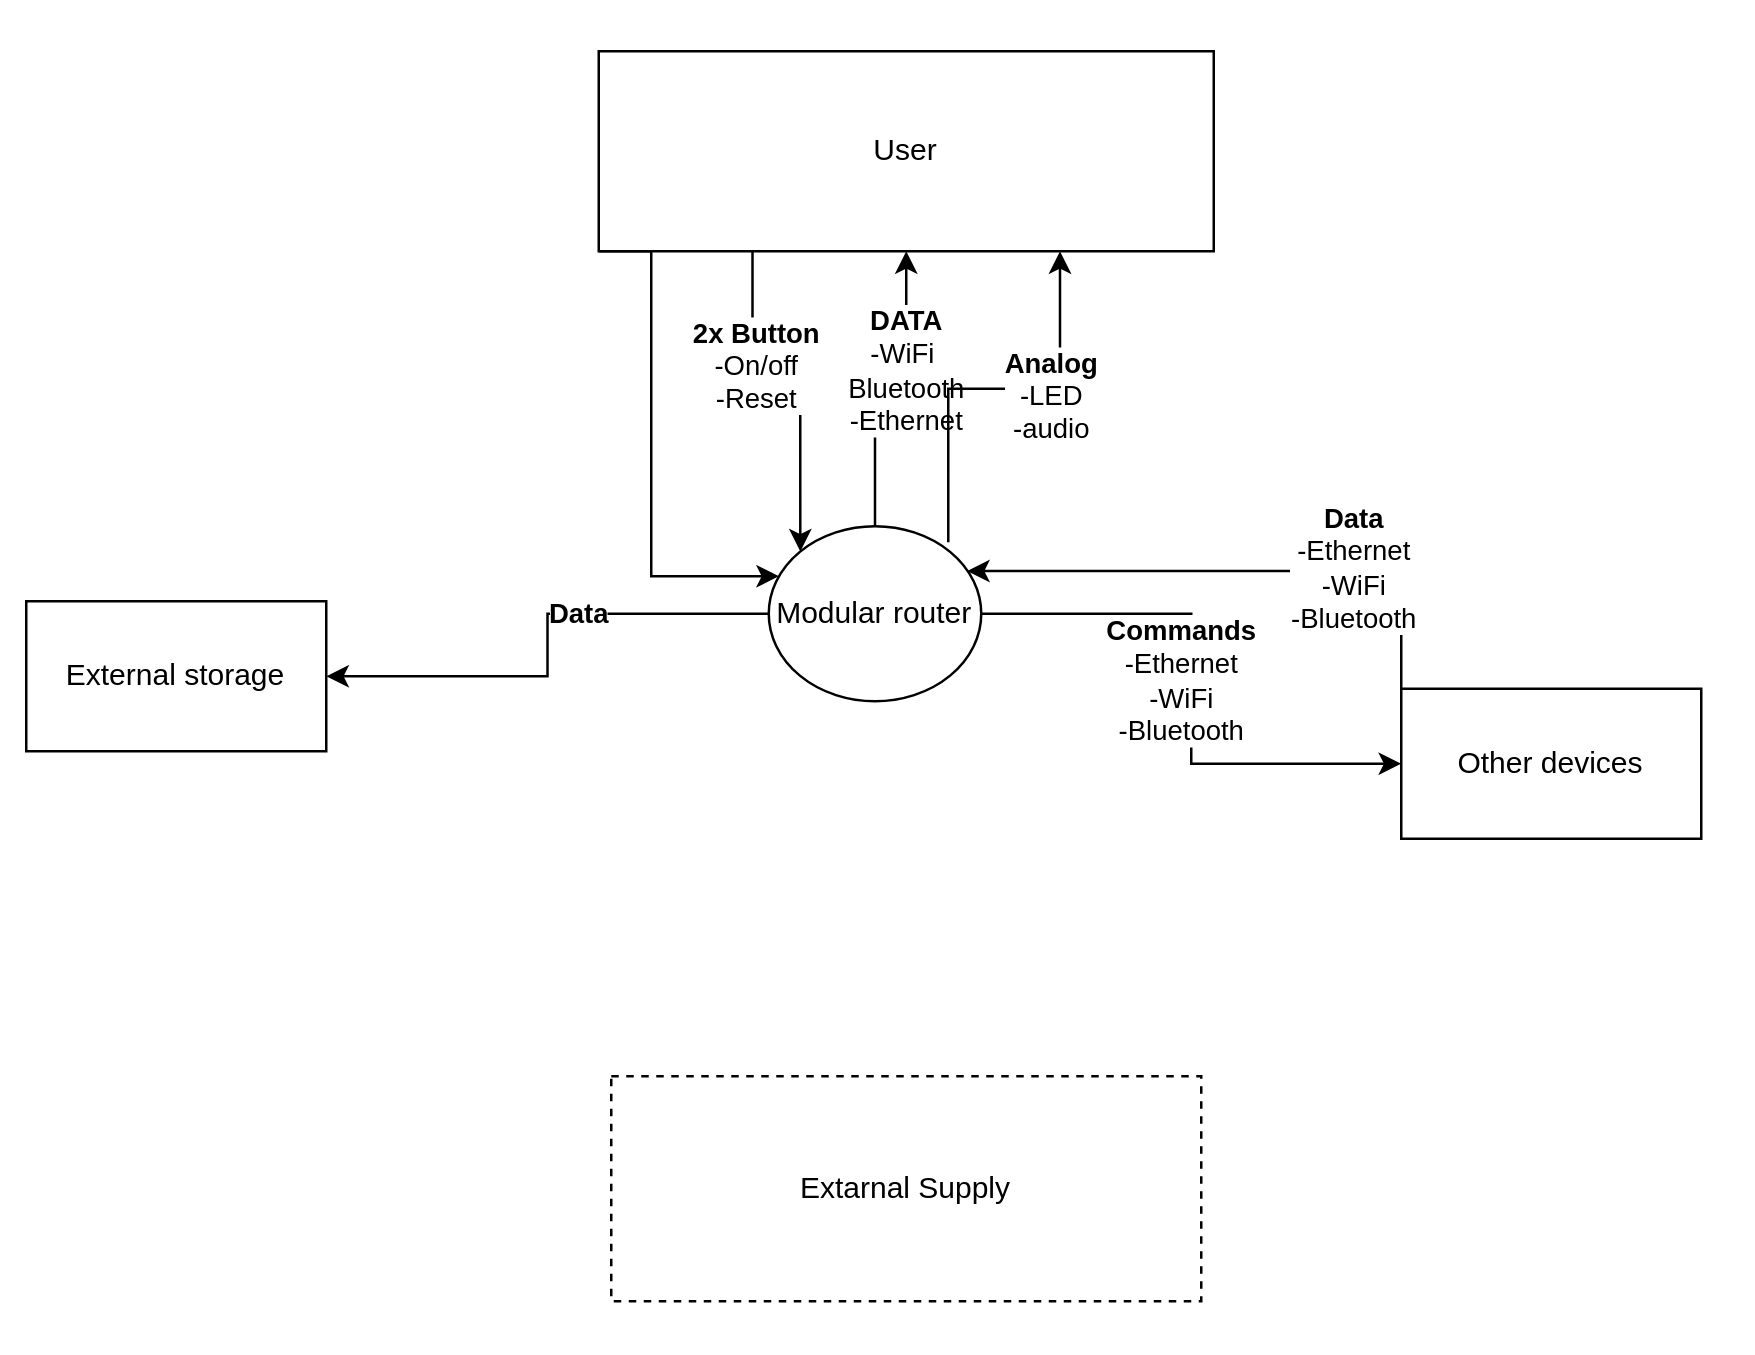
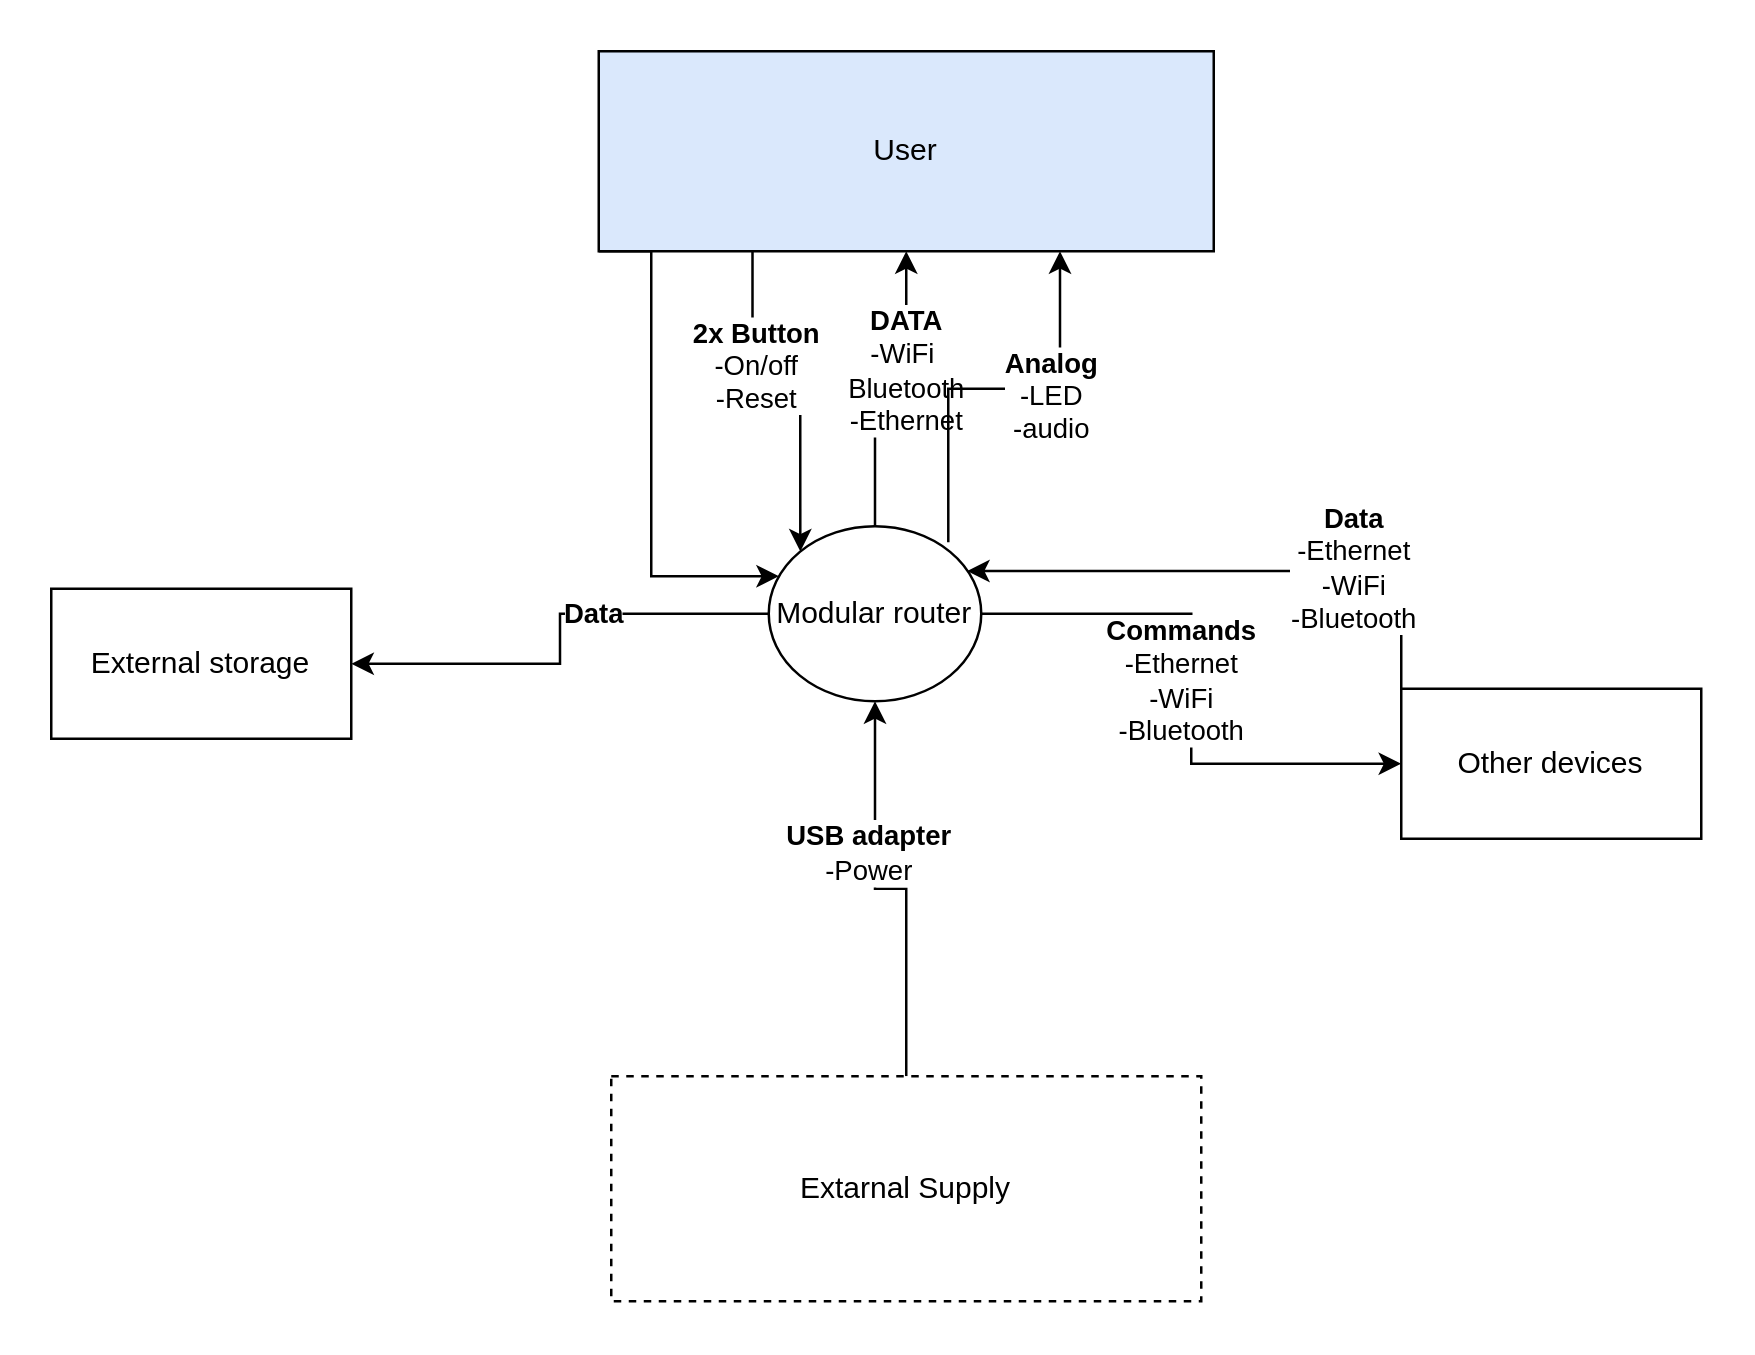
  <mxCell id="0" />
  <mxCell id="1" parent="0" />
  <mxCell id="2" style="edgeStyle=orthogonalEdgeStyle;rounded=0;orthogonalLoop=1;jettySize=auto;html=1;exitX=0.5;exitY=0;exitDx=0;exitDy=0;entryX=0.5;entryY=1;entryDx=0;entryDy=0;" parent="1" source="8" target="14" edge="1"><mxGeometry relative="1" as="geometry" /></mxCell>
  <mxCell id="3" value="&lt;b&gt;DATA&lt;/b&gt;&lt;br&gt;-WiFi&amp;nbsp;&lt;br&gt;Bluetooth&lt;br&gt;-Ethernet" style="edgeLabel;html=1;align=center;verticalAlign=middle;resizable=0;points=[];" parent="2" vertex="1" connectable="0"><mxGeometry x="0.218" y="1" relative="1" as="geometry"><mxPoint as="offset" /></mxGeometry></mxCell>
  <mxCell id="4" style="edgeStyle=orthogonalEdgeStyle;rounded=0;orthogonalLoop=1;jettySize=auto;html=1;exitX=1;exitY=0.5;exitDx=0;exitDy=0;entryX=0;entryY=0.5;entryDx=0;entryDy=0;" edge="1" parent="1" source="8" target="20"><mxGeometry relative="1" as="geometry"><mxPoint x="560" y="300" as="targetPoint" /><Array as="points" /></mxGeometry></mxCell>
  <mxCell id="5" value="&lt;b&gt;Commands&lt;br&gt;&lt;/b&gt;-Ethernet&lt;br&gt;-WiFi&lt;br&gt;-Bluetooth&lt;br&gt;" style="edgeLabel;html=1;align=center;verticalAlign=middle;resizable=0;points=[];" vertex="1" connectable="0" parent="4"><mxGeometry x="-0.154" y="-1" relative="1" as="geometry"><mxPoint x="-4" y="14" as="offset" /></mxGeometry></mxCell>
  <mxCell id="6" style="edgeStyle=orthogonalEdgeStyle;rounded=0;orthogonalLoop=1;jettySize=auto;html=1;exitX=0;exitY=0.5;exitDx=0;exitDy=0;entryX=1;entryY=0.5;entryDx=0;entryDy=0;" edge="1" parent="1" source="8" target="21"><mxGeometry relative="1" as="geometry" /></mxCell>
  <mxCell id="7" value="&lt;b&gt;Data&lt;/b&gt;" style="edgeLabel;html=1;align=center;verticalAlign=middle;resizable=0;points=[];" vertex="1" connectable="0" parent="6"><mxGeometry x="-0.236" y="-1" relative="1" as="geometry"><mxPoint as="offset" /></mxGeometry></mxCell>
  <mxCell id="8" value="Modular router" style="ellipse;whiteSpace=wrap;html=1;aspect=fixed;" parent="1" vertex="1"><mxGeometry x="307" y="210" width="85" height="70" as="geometry" /></mxCell>
  <mxCell id="9" style="edgeStyle=orthogonalEdgeStyle;rounded=0;orthogonalLoop=1;jettySize=auto;html=1;exitX=0.25;exitY=1;exitDx=0;exitDy=0;entryX=0;entryY=0;entryDx=0;entryDy=0;" parent="1" source="14" target="8" edge="1"><mxGeometry relative="1" as="geometry" /></mxCell>
  <mxCell id="10" value="&lt;b&gt;2x Button&lt;/b&gt;&lt;br&gt;-On/off&lt;br&gt;-Reset" style="edgeLabel;html=1;align=center;verticalAlign=middle;resizable=0;points=[];" parent="9" vertex="1" connectable="0"><mxGeometry x="-0.349" y="1" relative="1" as="geometry"><mxPoint as="offset" /></mxGeometry></mxCell>
  <mxCell id="11" style="edgeStyle=orthogonalEdgeStyle;rounded=0;orthogonalLoop=1;jettySize=auto;html=1;exitX=0.75;exitY=1;exitDx=0;exitDy=0;entryX=0.845;entryY=0.091;entryDx=0;entryDy=0;entryPerimeter=0;startArrow=classic;startFill=1;endArrow=none;endFill=0;" parent="1" source="14" target="8" edge="1"><mxGeometry relative="1" as="geometry" /></mxCell>
  <mxCell id="12" value="&lt;b&gt;Analog&lt;br&gt;&lt;/b&gt;-LED&lt;br&gt;-audio" style="edgeLabel;html=1;align=center;verticalAlign=middle;resizable=0;points=[];" parent="11" vertex="1" connectable="0"><mxGeometry x="-0.264" y="2" relative="1" as="geometry"><mxPoint as="offset" /></mxGeometry></mxCell>
  <mxCell id="13" style="edgeStyle=orthogonalEdgeStyle;rounded=0;orthogonalLoop=1;jettySize=auto;html=1;exitX=0;exitY=1;exitDx=0;exitDy=0;" edge="1" parent="1" source="14" target="8"><mxGeometry relative="1" as="geometry"><mxPoint x="307" y="250" as="targetPoint" /><Array as="points"><mxPoint x="260" y="100" /><mxPoint x="260" y="230" /></Array></mxGeometry></mxCell>
- <mxCell id="14" value="User" style="rounded=0;whiteSpace=wrap;html=1;" parent="1" vertex="1"><mxGeometry x="239" y="20" width="246" height="80" as="geometry" /></mxCell>
+ <mxCell id="14" value="User" style="rounded=0;whiteSpace=wrap;html=1;fillColor=#dae8fc;" parent="1" vertex="1"><mxGeometry x="239" y="20" width="246" height="80" as="geometry" /></mxCell>
+ <mxCell id="15" style="edgeStyle=orthogonalEdgeStyle;rounded=0;orthogonalLoop=1;jettySize=auto;html=1;exitX=0.5;exitY=0;exitDx=0;exitDy=0;entryX=0.5;entryY=1;entryDx=0;entryDy=0;" parent="1" source="17" target="8" edge="1"><mxGeometry relative="1" as="geometry" /></mxCell>
+ <mxCell id="16" value="&lt;b&gt;USB adapter&lt;/b&gt;&lt;br&gt;-Power" style="edgeLabel;html=1;align=center;verticalAlign=middle;resizable=0;points=[];" parent="15" vertex="1" connectable="0"><mxGeometry x="0.255" y="3" relative="1" as="geometry"><mxPoint as="offset" /></mxGeometry></mxCell>
  <mxCell id="17" value="Extarnal Supply" style="rounded=0;whiteSpace=wrap;html=1;dashed=1;" parent="1" vertex="1"><mxGeometry x="244" y="430" width="236" height="90" as="geometry" /></mxCell>
  <mxCell id="18" style="edgeStyle=orthogonalEdgeStyle;rounded=0;orthogonalLoop=1;jettySize=auto;html=1;exitX=0;exitY=0;exitDx=0;exitDy=0;entryX=0.933;entryY=0.256;entryDx=0;entryDy=0;entryPerimeter=0;" edge="1" parent="1" source="20" target="8"><mxGeometry relative="1" as="geometry" /></mxCell>
  <mxCell id="19" value="&lt;b&gt;Data&lt;br&gt;&lt;/b&gt;-Ethernet&lt;br&gt;-WiFi&lt;br&gt;-Bluetooth" style="edgeLabel;html=1;align=center;verticalAlign=middle;resizable=0;points=[];" vertex="1" connectable="0" parent="18"><mxGeometry x="-0.524" y="-1" relative="1" as="geometry"><mxPoint x="-14" as="offset" /></mxGeometry></mxCell>
  <mxCell id="20" value="Other devices" style="rounded=0;whiteSpace=wrap;html=1;" vertex="1" parent="1"><mxGeometry x="560" y="275" width="120" height="60" as="geometry" /></mxCell>
- <mxCell id="21" value="External storage" style="rounded=0;whiteSpace=wrap;html=1;" vertex="1" parent="1"><mxGeometry x="10" y="240" width="120" height="60" as="geometry" /></mxCell>
+ <mxCell id="21" value="External storage" style="rounded=0;whiteSpace=wrap;html=1;" vertex="1" parent="1"><mxGeometry x="20" y="235" width="120" height="60" as="geometry" /></mxCell>
